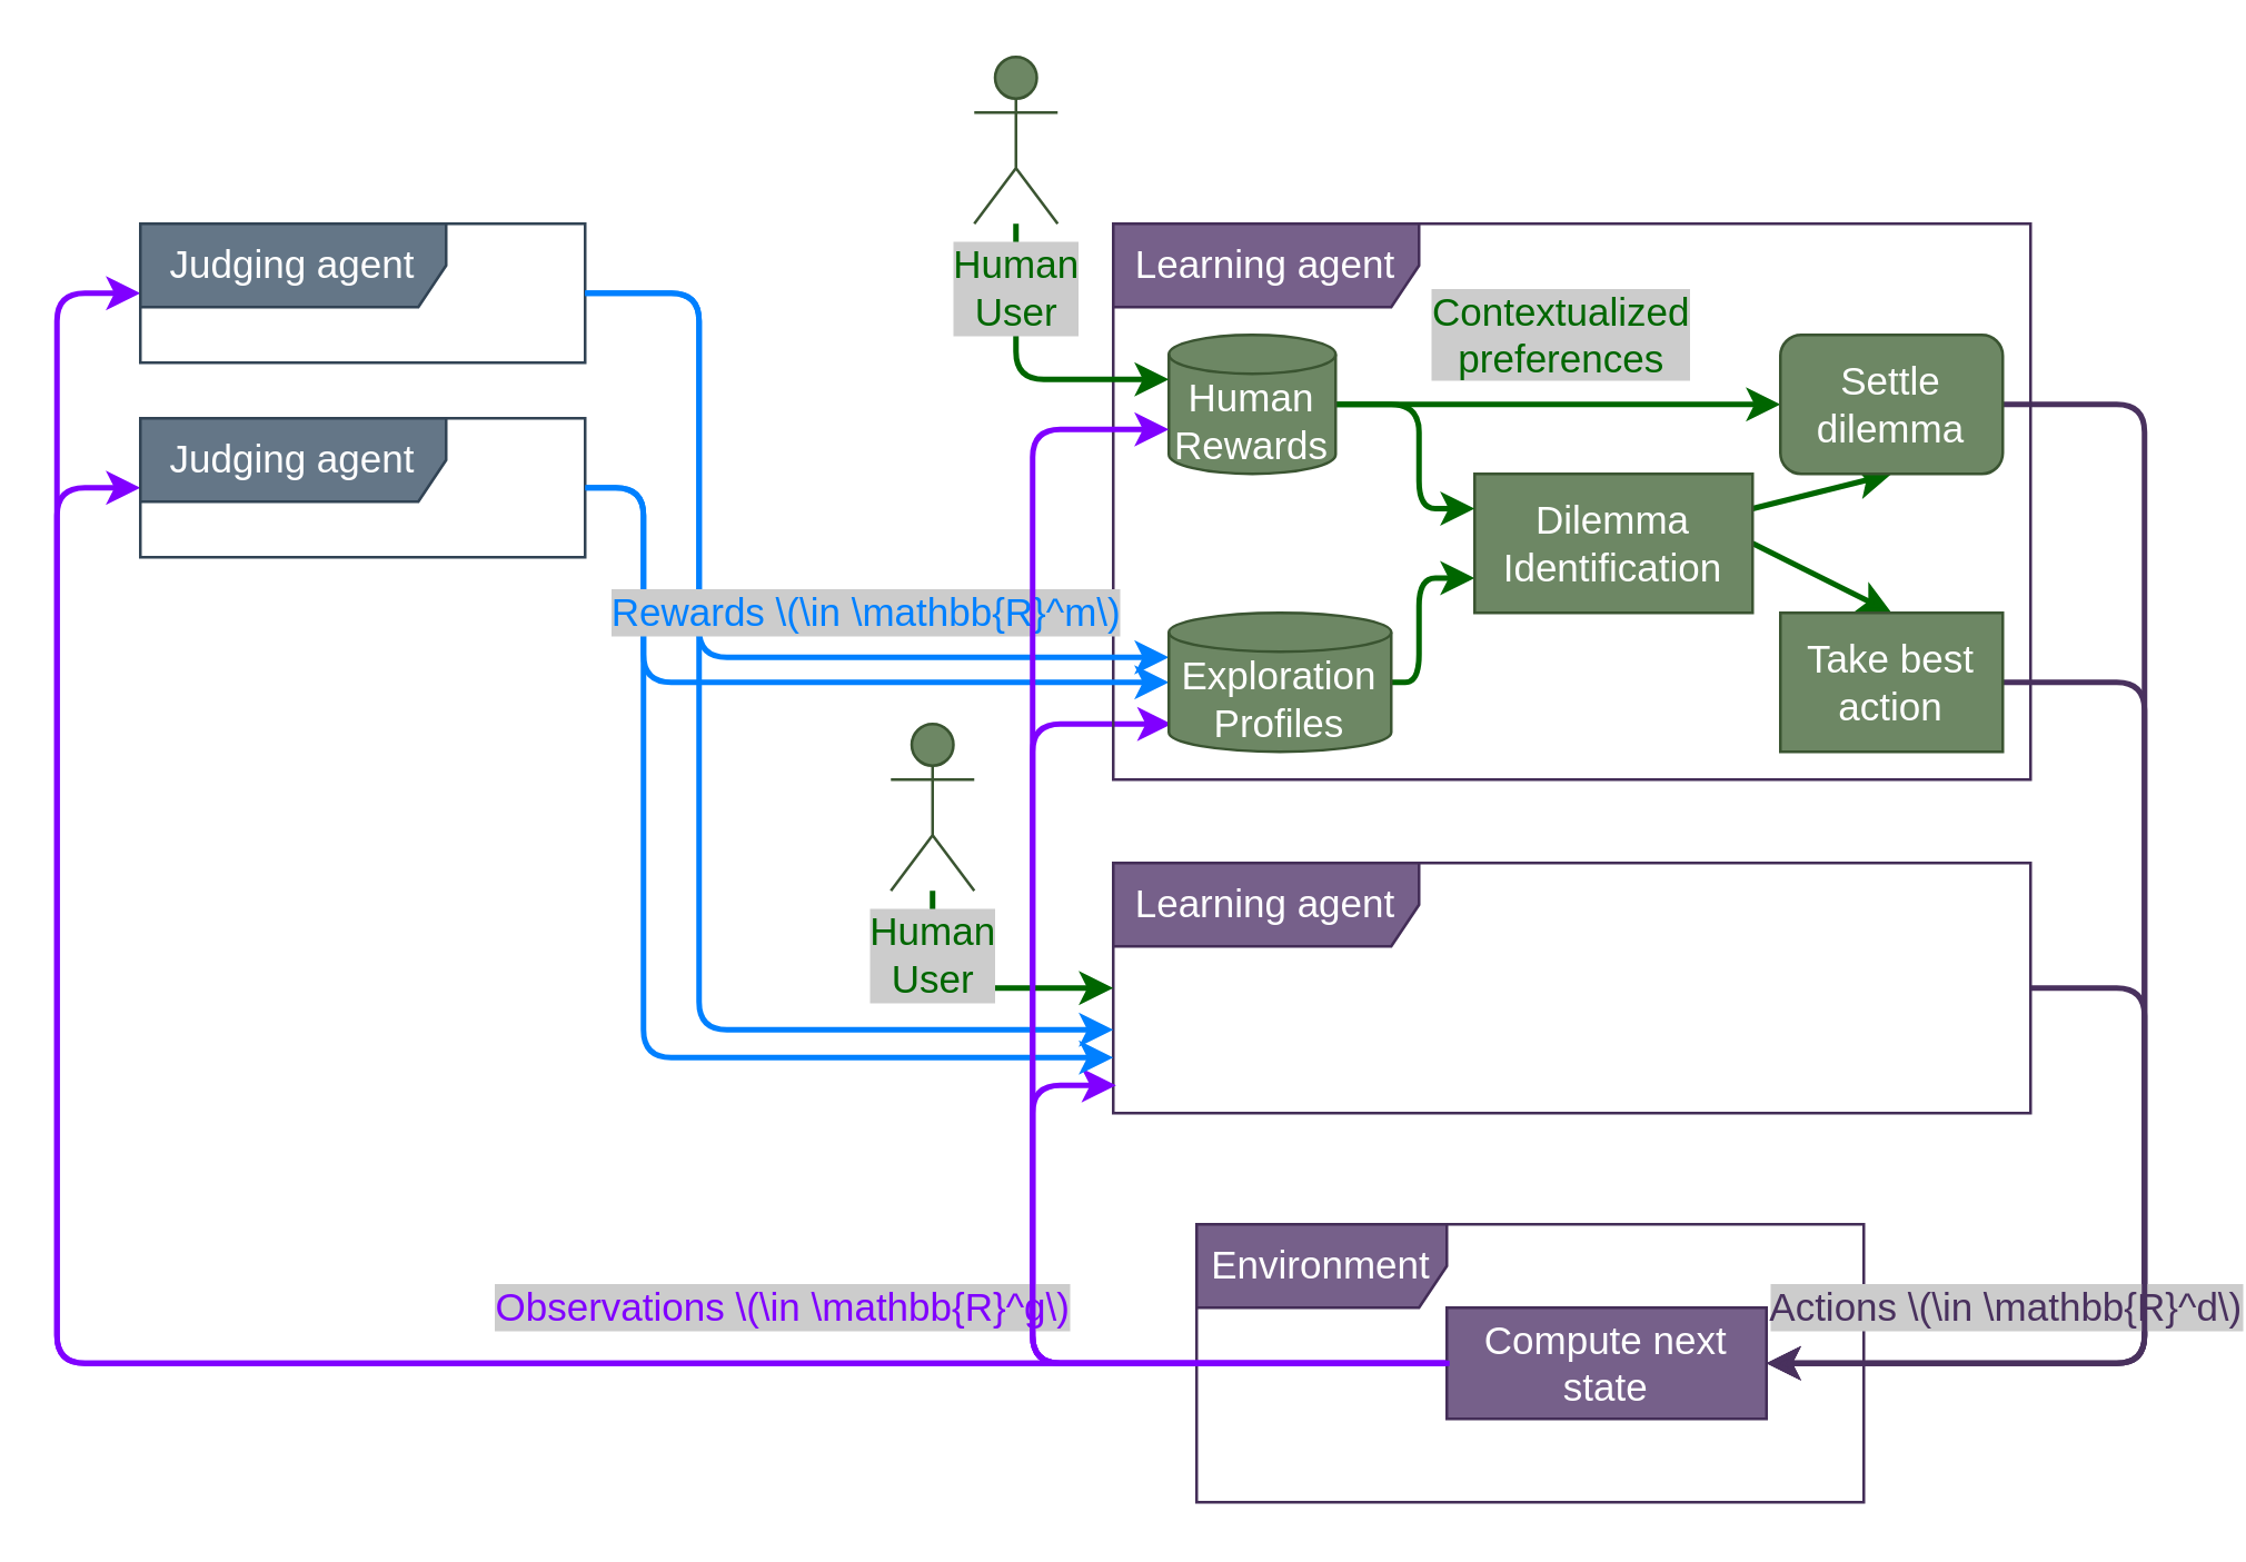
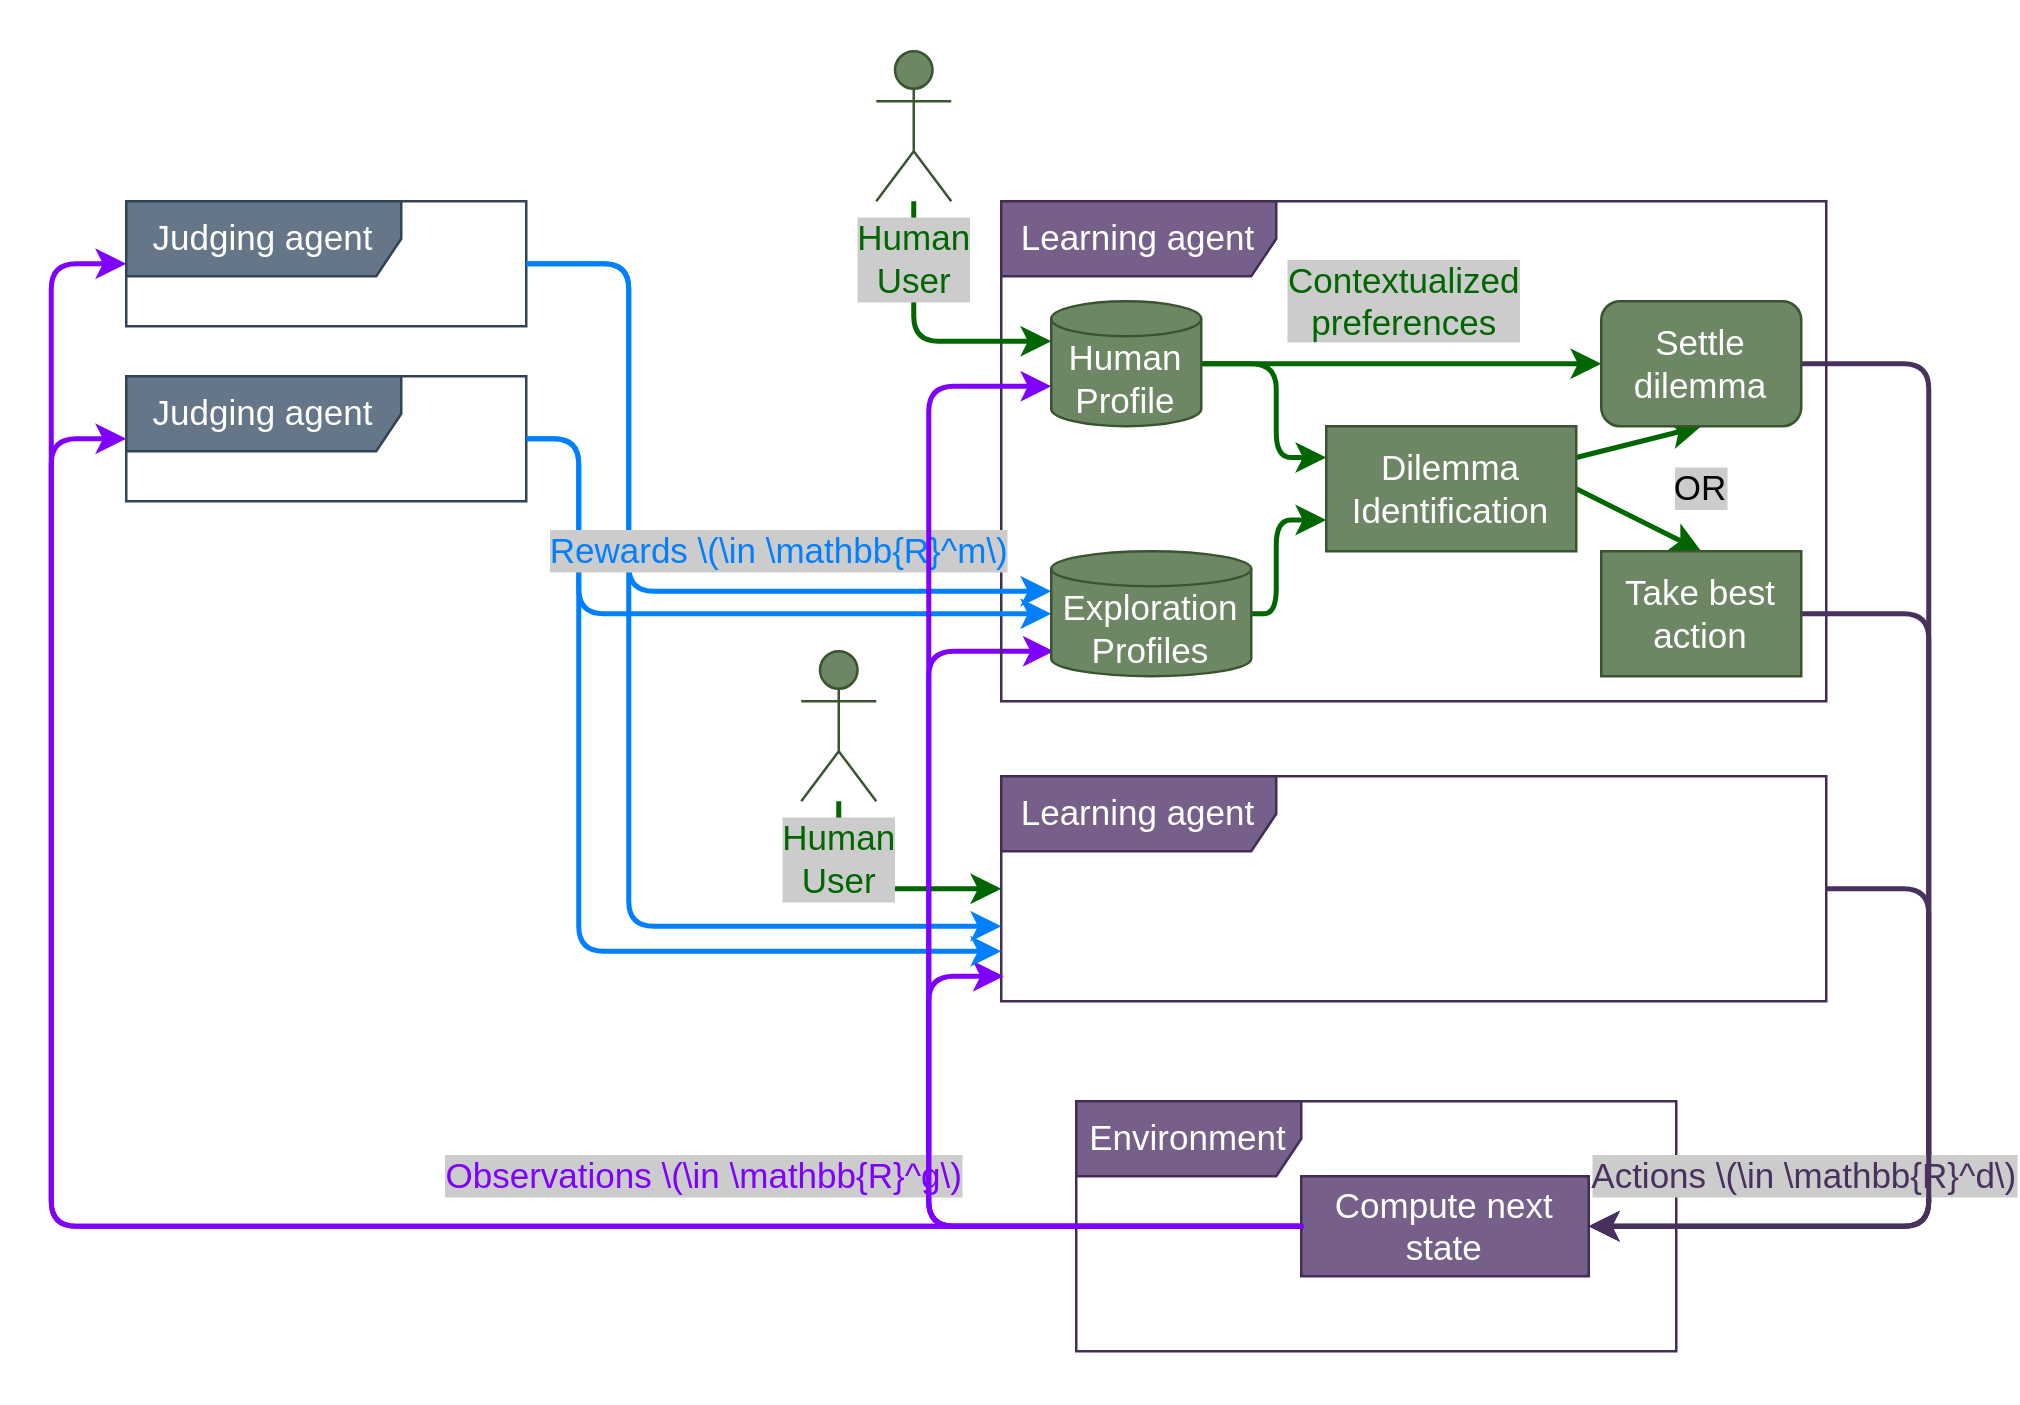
  <mxCell id="0" />
  <mxCell id="1" parent="0" />
  <mxCell id="2" value="Environment" style="shape=umlFrame;whiteSpace=wrap;html=1;width=90;height=30;fontSize=14;fillColor=#76608a;fontColor=#ffffff;strokeColor=#432D57;" vertex="1" parent="1"><mxGeometry x="430" y="440" width="240" height="100" as="geometry" /></mxCell>
  <mxCell id="3" style="edgeStyle=orthogonalEdgeStyle;rounded=1;orthogonalLoop=1;jettySize=auto;html=1;exitX=0;exitY=0.5;exitDx=0;exitDy=0;fontSize=14;strokeColor=#8000FF;strokeWidth=2;fillColor=#6a00ff;" edge="1" parent="1"><mxGeometry relative="1" as="geometry"><Array as="points"><mxPoint x="371" y="490" /><mxPoint x="371" y="260" /></Array><mxPoint x="521" y="490" as="sourcePoint" /><mxPoint x="421" y="260" as="targetPoint" /></mxGeometry></mxCell>
  <mxCell id="4" style="edgeStyle=orthogonalEdgeStyle;rounded=1;orthogonalLoop=1;jettySize=auto;html=1;fontSize=14;strokeColor=#8000FF;strokeWidth=2;fillColor=#6a00ff;" edge="1" parent="1" source="6" target="12"><mxGeometry relative="1" as="geometry"><mxPoint x="100" y="355" as="targetPoint" /><Array as="points"><mxPoint x="20" y="490" /><mxPoint x="20" y="175" /></Array></mxGeometry></mxCell>
  <mxCell id="5" value="Observations \(\in \mathbb{R}^g\)" style="edgeStyle=orthogonalEdgeStyle;rounded=1;orthogonalLoop=1;jettySize=auto;html=1;fontSize=14;strokeColor=#8000FF;strokeWidth=2;fillColor=#6a00ff;labelBackgroundColor=#CCCCCC;fontColor=#8000FF;" edge="1" parent="1" source="6" target="9"><mxGeometry x="-0.478" y="-20" relative="1" as="geometry"><Array as="points"><mxPoint x="20" y="490" /><mxPoint x="20" y="105" /></Array><mxPoint as="offset" /><mxPoint x="100" y="185" as="targetPoint" /></mxGeometry></mxCell>
  <mxCell id="6" value="Compute next state" style="rounded=0;whiteSpace=wrap;html=1;fontSize=14;fillColor=#76608a;fontColor=#ffffff;strokeColor=#432D57;" vertex="1" parent="1"><mxGeometry x="520" y="470" width="115" height="40" as="geometry" /></mxCell>
  <mxCell id="7" style="edgeStyle=orthogonalEdgeStyle;rounded=1;orthogonalLoop=1;jettySize=auto;html=1;entryX=1;entryY=0.5;entryDx=0;entryDy=0;fontSize=14;strokeWidth=2;fillColor=#76608a;strokeColor=#49315E;exitX=1;exitY=0.5;exitDx=0;exitDy=0;" edge="1" parent="1" source="25" target="6"><mxGeometry relative="1" as="geometry"><Array as="points"><mxPoint x="771" y="145" /><mxPoint x="771" y="490" /></Array></mxGeometry></mxCell>
  <mxCell id="8" value="Learning agent" style="shape=umlFrame;whiteSpace=wrap;html=1;width=110;height=30;fontSize=14;fillColor=#76608a;fontColor=#ffffff;strokeColor=#432D57;" vertex="1" parent="1"><mxGeometry x="400" y="80" width="330" height="200" as="geometry" /></mxCell>
  <mxCell id="9" value="Judging agent" style="shape=umlFrame;whiteSpace=wrap;html=1;fontSize=14;width=110;height=30;fillColor=#647687;fontColor=#ffffff;strokeColor=#314354;" vertex="1" parent="1"><mxGeometry x="50" y="80" width="160" height="50" as="geometry" /></mxCell>
  <mxCell id="10" style="edgeStyle=orthogonalEdgeStyle;rounded=1;orthogonalLoop=1;jettySize=auto;html=1;entryX=0;entryY=0;entryDx=0;entryDy=16;fontSize=14;strokeColor=#0080FF;strokeWidth=2;fillColor=#1ba1e2;entryPerimeter=0;" edge="1" parent="1" source="9" target="14"><mxGeometry relative="1" as="geometry"><mxPoint x="200" y="185" as="sourcePoint" /><mxPoint x="280" y="200" as="targetPoint" /><Array as="points"><mxPoint x="251" y="105" /><mxPoint x="251" y="236" /></Array></mxGeometry></mxCell>
  <mxCell id="11" style="edgeStyle=orthogonalEdgeStyle;rounded=1;orthogonalLoop=1;jettySize=auto;html=1;fontSize=14;strokeColor=#0080FF;strokeWidth=2;fillColor=#1ba1e2;entryX=0;entryY=0.5;entryDx=0;entryDy=0;entryPerimeter=0;" edge="1" parent="1" source="12" target="14"><mxGeometry relative="1" as="geometry"><Array as="points"><mxPoint x="231" y="175" /><mxPoint x="231" y="245" /></Array><mxPoint x="200" y="355" as="sourcePoint" /><mxPoint x="330" y="250" as="targetPoint" /></mxGeometry></mxCell>
  <mxCell id="12" value="Judging agent" style="shape=umlFrame;whiteSpace=wrap;html=1;fontSize=14;width=110;height=30;fillColor=#647687;fontColor=#ffffff;strokeColor=#314354;" vertex="1" parent="1"><mxGeometry x="50" y="150" width="160" height="50" as="geometry" /></mxCell>
  <mxCell id="13" style="edgeStyle=orthogonalEdgeStyle;rounded=1;orthogonalLoop=1;jettySize=auto;html=1;entryX=0;entryY=0.75;entryDx=0;entryDy=0;fontSize=14;strokeWidth=2;strokeColor=#006600;" edge="1" parent="1" source="14" target="17"><mxGeometry relative="1" as="geometry"><Array as="points"><mxPoint x="510" y="245" /><mxPoint x="510" y="208" /></Array></mxGeometry></mxCell>
  <mxCell id="14" value="Exploration&lt;br&gt;Profiles" style="shape=cylinder3;whiteSpace=wrap;html=1;boundedLbl=1;backgroundOutline=1;size=7;fillColor=#6d8764;fontColor=#ffffff;strokeColor=#3A5431;rounded=0;fontSize=14;" vertex="1" parent="1"><mxGeometry x="420" y="220" width="80" height="50" as="geometry" /></mxCell>
  <mxCell id="15" style="rounded=0;orthogonalLoop=1;jettySize=auto;html=1;exitX=1;exitY=0.5;exitDx=0;exitDy=0;entryX=0.5;entryY=0;entryDx=0;entryDy=0;fontSize=14;fontColor=#006600;strokeColor=#006600;strokeWidth=2;" edge="1" parent="1" source="17" target="24"><mxGeometry relative="1" as="geometry" /></mxCell>
  <mxCell id="16" style="edgeStyle=none;rounded=0;orthogonalLoop=1;jettySize=auto;html=1;entryX=0.5;entryY=1;entryDx=0;entryDy=0;fontSize=14;fontColor=#006600;strokeColor=#006600;strokeWidth=2;" edge="1" parent="1" source="17" target="25"><mxGeometry relative="1" as="geometry" /></mxCell>
  <mxCell id="17" value="Dilemma&lt;br&gt;Identification" style="rounded=0;whiteSpace=wrap;html=1;fontSize=14;fillColor=#6d8764;fontColor=#ffffff;strokeColor=#3A5431;" vertex="1" parent="1"><mxGeometry x="530" y="170" width="100" height="50" as="geometry" /></mxCell>
  <mxCell id="18" style="edgeStyle=orthogonalEdgeStyle;rounded=1;orthogonalLoop=1;jettySize=auto;html=1;entryX=0;entryY=0.25;entryDx=0;entryDy=0;fontSize=14;fontColor=#006600;strokeColor=#006600;strokeWidth=2;" edge="1" parent="1" source="20" target="17"><mxGeometry relative="1" as="geometry"><Array as="points"><mxPoint x="510" y="145" /><mxPoint x="510" y="183" /></Array></mxGeometry></mxCell>
  <mxCell id="19" value="Contextualized&lt;br&gt;preferences" style="edgeStyle=orthogonalEdgeStyle;rounded=0;orthogonalLoop=1;jettySize=auto;html=1;exitX=1;exitY=0.5;exitDx=0;exitDy=0;exitPerimeter=0;entryX=0;entryY=0.5;entryDx=0;entryDy=0;fontSize=14;fontColor=#006600;strokeColor=#006600;strokeWidth=2;labelBackgroundColor=#CCCCCC;" edge="1" parent="1" source="20" target="25"><mxGeometry x="0.013" y="25" relative="1" as="geometry"><mxPoint as="offset" /></mxGeometry></mxCell>
- <mxCell id="20" value="Human&lt;br&gt;Rewards" style="shape=cylinder3;whiteSpace=wrap;html=1;boundedLbl=1;backgroundOutline=1;size=7;fillColor=#6d8764;fontColor=#ffffff;strokeColor=#3A5431;rounded=0;fontSize=14;" vertex="1" parent="1"><mxGeometry x="420" y="120" width="60" height="50" as="geometry" /></mxCell>
+ <mxCell id="20" value="Human&lt;br&gt;Profile" style="shape=cylinder3;whiteSpace=wrap;html=1;boundedLbl=1;backgroundOutline=1;size=7;fillColor=#6d8764;fontColor=#ffffff;strokeColor=#3A5431;rounded=0;fontSize=14;" vertex="1" parent="1"><mxGeometry x="420" y="120" width="60" height="50" as="geometry" /></mxCell>
  <mxCell id="21" style="edgeStyle=orthogonalEdgeStyle;rounded=1;orthogonalLoop=1;jettySize=auto;html=1;fontSize=14;fontColor=#006600;strokeColor=#006600;strokeWidth=2;entryX=0;entryY=0;entryDx=0;entryDy=16;entryPerimeter=0;" edge="1" parent="1" source="22" target="20"><mxGeometry relative="1" as="geometry"><mxPoint x="365" y="180" as="targetPoint" /><Array as="points"><mxPoint x="365" y="136" /></Array></mxGeometry></mxCell>
  <mxCell id="22" value="Human&lt;br&gt;User" style="shape=umlActor;verticalLabelPosition=bottom;verticalAlign=top;html=1;outlineConnect=0;fontSize=14;fillColor=#6d8764;fontColor=#006600;strokeColor=#3A5431;labelBackgroundColor=#CCCCCC;" vertex="1" parent="1"><mxGeometry x="350" y="20" width="30" height="60" as="geometry" /></mxCell>
  <mxCell id="23" value="Actions \(\in \mathbb{R}^d\)" style="edgeStyle=orthogonalEdgeStyle;rounded=1;orthogonalLoop=1;jettySize=auto;html=1;entryX=1;entryY=0.5;entryDx=0;entryDy=0;fontSize=14;fontColor=#49315E;strokeColor=#49315E;strokeWidth=2;labelBackgroundColor=#CCCCCC;" edge="1" parent="1" source="24" target="6"><mxGeometry x="0.6" y="-20" relative="1" as="geometry"><Array as="points"><mxPoint x="771" y="245" /><mxPoint x="771" y="490" /></Array><mxPoint as="offset" /></mxGeometry></mxCell>
  <mxCell id="24" value="Take best action" style="rounded=0;whiteSpace=wrap;html=1;labelBackgroundColor=none;fontSize=14;fontColor=#ffffff;fillColor=#6d8764;strokeColor=#3A5431;" vertex="1" parent="1"><mxGeometry x="640" y="220" width="80" height="50" as="geometry" /></mxCell>
  <mxCell id="25" value="Settle dilemma" style="whiteSpace=wrap;html=1;labelBackgroundColor=none;fontSize=14;fontColor=#ffffff;fillColor=#6d8764;strokeColor=#3A5431;rounded=1;" vertex="1" parent="1"><mxGeometry x="640" y="120" width="80" height="50" as="geometry" /></mxCell>
  <mxCell id="26" style="edgeStyle=orthogonalEdgeStyle;rounded=1;orthogonalLoop=1;jettySize=auto;html=1;entryX=1;entryY=0.5;entryDx=0;entryDy=0;labelBackgroundColor=#CCCCCC;fontSize=14;fontColor=#000000;strokeColor=#49315E;strokeWidth=2;" edge="1" parent="1" source="27" target="6"><mxGeometry relative="1" as="geometry"><Array as="points"><mxPoint x="771" y="355" /><mxPoint x="771" y="490" /></Array></mxGeometry></mxCell>
  <mxCell id="27" value="Learning agent" style="shape=umlFrame;whiteSpace=wrap;html=1;width=110;height=30;fontSize=14;fillColor=#76608a;fontColor=#ffffff;strokeColor=#432D57;" vertex="1" parent="1"><mxGeometry x="400" y="310" width="330" height="90" as="geometry" /></mxCell>
  <mxCell id="28" style="edgeStyle=orthogonalEdgeStyle;rounded=1;orthogonalLoop=1;jettySize=auto;html=1;fontSize=14;strokeColor=#8000FF;strokeWidth=2;fillColor=#6a00ff;" edge="1" parent="1"><mxGeometry relative="1" as="geometry"><Array as="points"><mxPoint x="371" y="490" /><mxPoint x="371" y="390" /></Array><mxPoint x="521" y="490" as="sourcePoint" /><mxPoint x="401" y="390" as="targetPoint" /></mxGeometry></mxCell>
  <mxCell id="29" style="edgeStyle=orthogonalEdgeStyle;rounded=1;orthogonalLoop=1;jettySize=auto;html=1;fontSize=14;strokeColor=#0080FF;strokeWidth=2;fillColor=#1ba1e2;" edge="1" parent="1" source="12" target="27"><mxGeometry relative="1" as="geometry"><Array as="points"><mxPoint x="231" y="175" /><mxPoint x="231" y="380" /></Array><mxPoint x="120" y="185" as="sourcePoint" /><mxPoint x="430" y="255" as="targetPoint" /></mxGeometry></mxCell>
  <mxCell id="30" value="Rewards \(\in \mathbb{R}^m\)" style="edgeStyle=orthogonalEdgeStyle;rounded=1;orthogonalLoop=1;jettySize=auto;html=1;fontSize=14;strokeColor=#0080FF;strokeWidth=2;fillColor=#1ba1e2;fontColor=#0080FF;labelBackgroundColor=#CCCCCC;" edge="1" parent="1" source="9" target="27"><mxGeometry x="-0.314" y="60" relative="1" as="geometry"><mxPoint x="120" y="115" as="sourcePoint" /><mxPoint x="430" y="246" as="targetPoint" /><Array as="points"><mxPoint x="251" y="105" /><mxPoint x="251" y="370" /></Array><mxPoint as="offset" /></mxGeometry></mxCell>
  <mxCell id="31" style="edgeStyle=orthogonalEdgeStyle;rounded=1;orthogonalLoop=1;jettySize=auto;html=1;fontSize=14;fontColor=#006600;strokeColor=#006600;strokeWidth=2;" edge="1" parent="1" source="32" target="27"><mxGeometry relative="1" as="geometry"><Array as="points"><mxPoint x="335" y="355" /></Array></mxGeometry></mxCell>
  <mxCell id="32" value="Human&lt;br&gt;User" style="shape=umlActor;verticalLabelPosition=bottom;verticalAlign=top;html=1;outlineConnect=0;fontSize=14;fillColor=#6d8764;fontColor=#006600;strokeColor=#3A5431;labelBackgroundColor=#CCCCCC;" vertex="1" parent="1"><mxGeometry x="320" y="260" width="30" height="60" as="geometry" /></mxCell>
+ <mxCell id="33" value="OR" style="text;html=1;strokeColor=none;fillColor=none;align=center;verticalAlign=middle;whiteSpace=wrap;rounded=0;labelBackgroundColor=#CCCCCC;fontSize=14;fontColor=#000000;" vertex="1" parent="1"><mxGeometry x="650" y="180" width="60" height="30" as="geometry" /></mxCell>
  <mxCell id="34" style="edgeStyle=orthogonalEdgeStyle;rounded=1;orthogonalLoop=1;jettySize=auto;html=1;fontSize=14;strokeColor=#8000FF;strokeWidth=2;fillColor=#6a00ff;entryX=0;entryY=0;entryDx=0;entryDy=34;entryPerimeter=0;" edge="1" parent="1" source="6" target="20"><mxGeometry relative="1" as="geometry"><Array as="points"><mxPoint x="371" y="490" /><mxPoint x="371" y="154" /></Array><mxPoint x="530" y="500" as="sourcePoint" /><mxPoint x="430" y="270" as="targetPoint" /></mxGeometry></mxCell>
